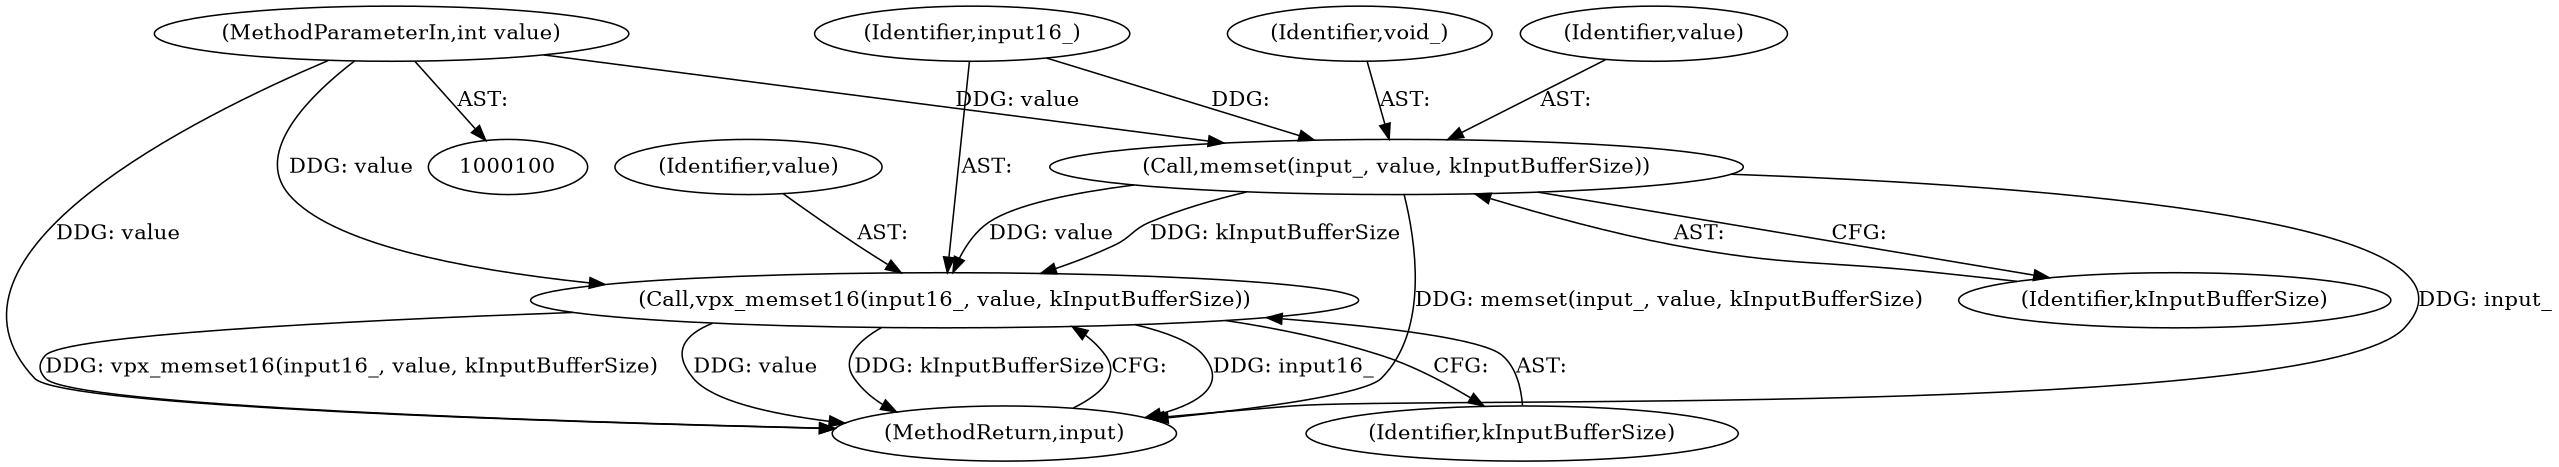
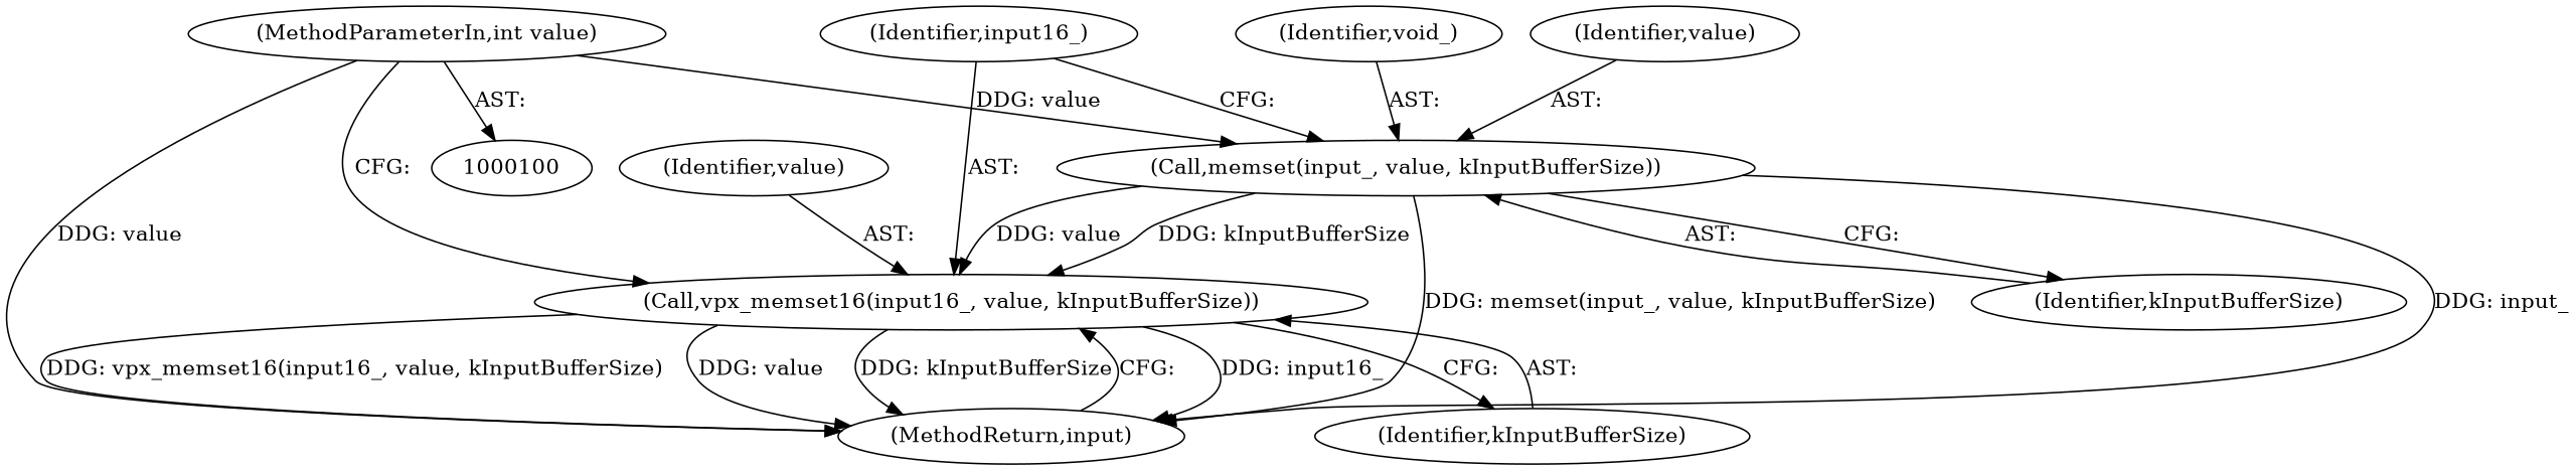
  digraph {
    n1 [label="(Call,memset(input_, value, kInputBufferSize))"]
    n2 [label="(Call,vpx_memset16(input16_, value, kInputBufferSize))"]
    n3 [label="(Identifier,kInputBufferSize)"]
    n4 [label="(MethodReturn,input)"]
    n5 [label="(Identifier,kInputBufferSize)"]
    n6 [label="(MethodParameterIn,int value)"]
    1000100
    n8 [label="(Identifier,input16_)"]
    n9 [label="(Identifier,value)"]
    n10 [label="(Identifier,value)"]
    n11 [label="(Identifier,void_)"]
    n1 -> n2 [label="DDG: value"]
    n1 -> n2 [label="DDG: kInputBufferSize"]
    n1 -> n3 [label="CFG: "]
    n1 -> n4 [label="DDG: input_"]
    n1 -> n4 [label="DDG: memset(input_, value, kInputBufferSize)"]
    n2 -> n4 [label="DDG: input16_"]
    n2 -> n4 [label="DDG: vpx_memset16(input16_, value, kInputBufferSize)"]
    n2 -> n4 [label="DDG: value"]
    n2 -> n4 [label="DDG: kInputBufferSize"]
    n2 -> n5 [label="CFG: "]
    n3 -> n1 [label="AST: "]
    n4 -> n2 [label="CFG: "]
    n5 -> n2 [label="AST: "]
    n6 -> n1 [label="DDG: value"]
-   n6 -> n2 [label="DDG: value"]
+   n6 -> n2 [label="CFG: "]
    n6 -> n4 [label="DDG: value"]
    n6 -> 1000100 [label="AST: "]
-   n8 -> n1 [label="DDG: "]
+   n8 -> n1 [label="CFG: "]
    n8 -> n2 [label="AST: "]
    n9 -> n2 [label="AST: "]
    n10 -> n1 [label="AST: "]
    n11 -> n1 [label="AST: "]
  }
